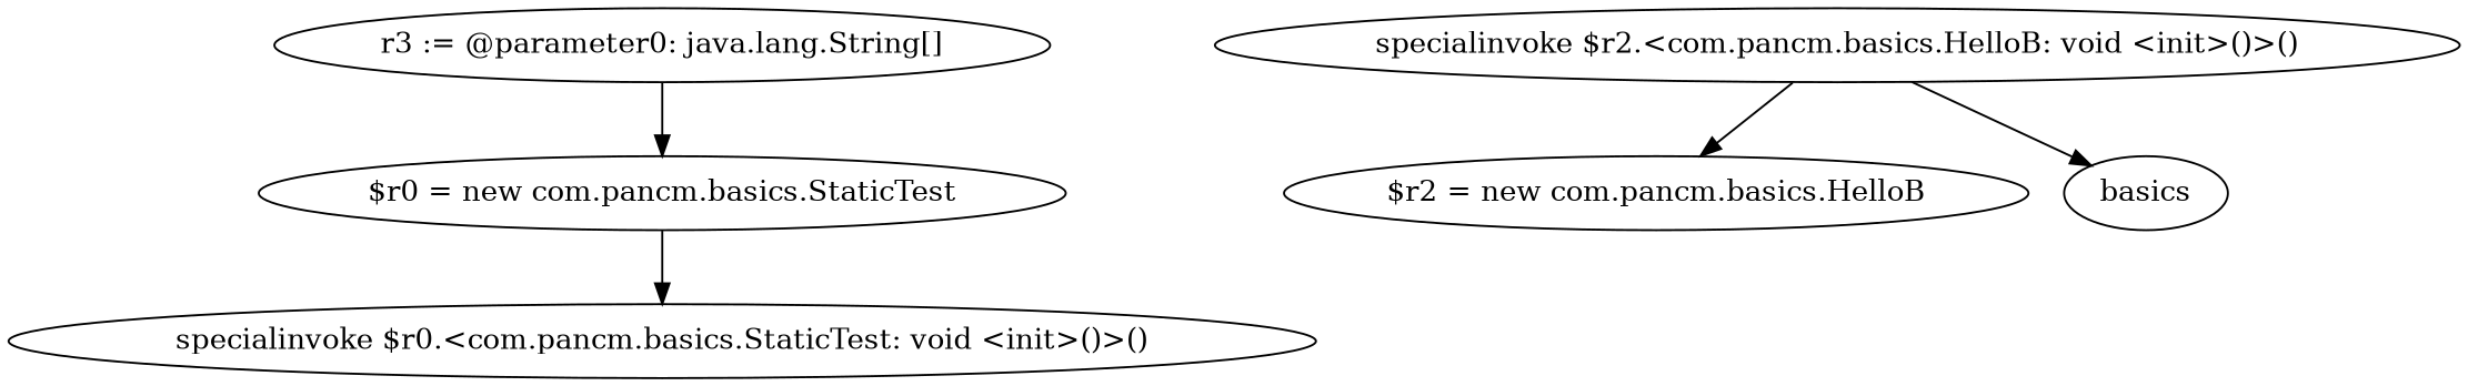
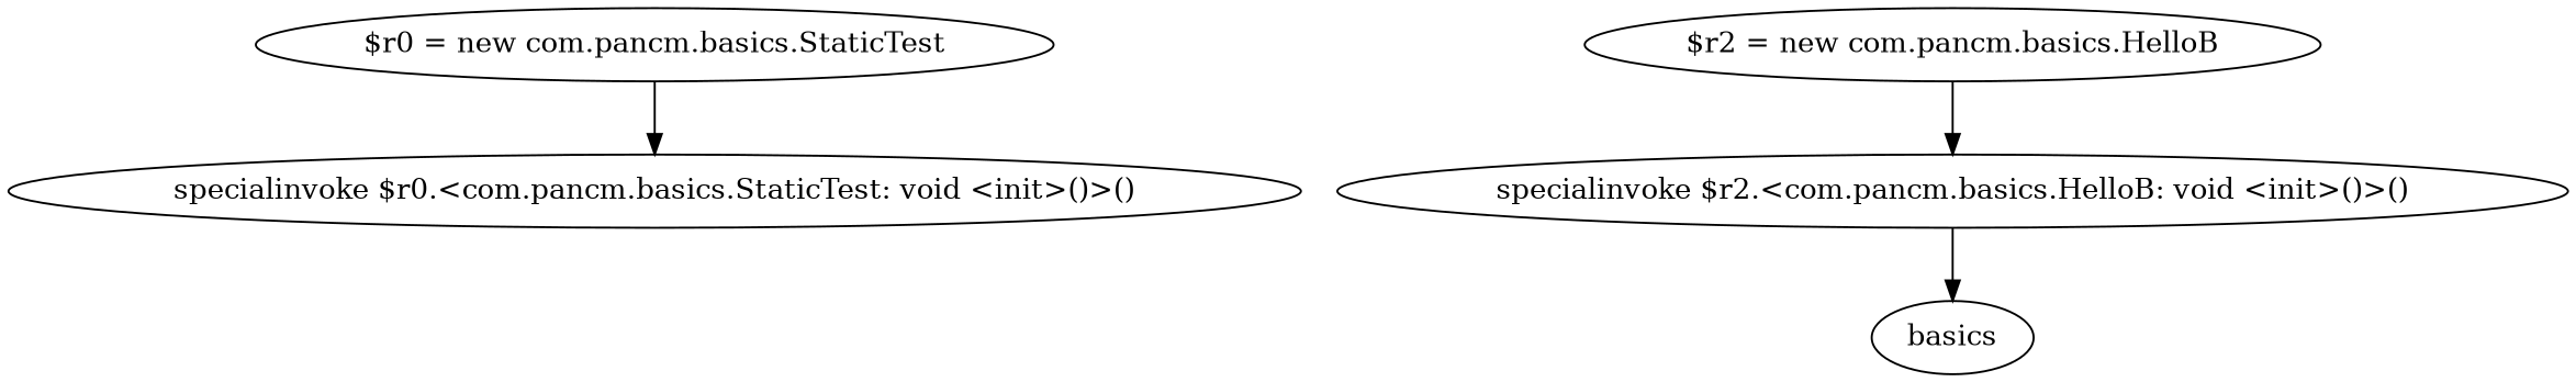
  digraph {
-   "r3 := @parameter0: java.lang.String[]"
    "$r0 = new com.pancm.basics.StaticTest"
    "specialinvoke $r0.<com.pancm.basics.StaticTest: void <init>()>()"
    "$r2 = new com.pancm.basics.HelloB"
    "specialinvoke $r2.<com.pancm.basics.HelloB: void <init>()>()"
    n6 [label=basics]
-   "r3 := @parameter0: java.lang.String[]" -> "$r0 = new com.pancm.basics.StaticTest"
    "$r0 = new com.pancm.basics.StaticTest" -> "specialinvoke $r0.<com.pancm.basics.StaticTest: void <init>()>()"
-   "specialinvoke $r2.<com.pancm.basics.HelloB: void <init>()>()" -> "$r2 = new com.pancm.basics.HelloB"
+   "$r2 = new com.pancm.basics.HelloB" -> "specialinvoke $r2.<com.pancm.basics.HelloB: void <init>()>()"
    "specialinvoke $r2.<com.pancm.basics.HelloB: void <init>()>()" -> n6
  }
